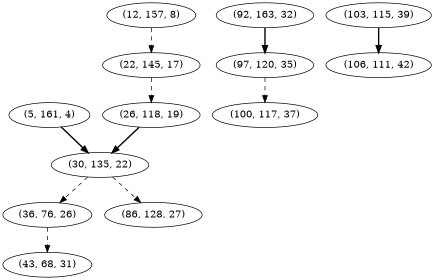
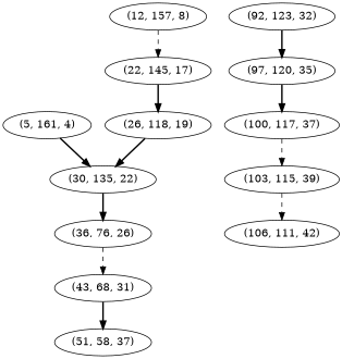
  digraph {
    edge [style=bold]
    "(5, 161, 4)"
    "(30, 135, 22)"
    "(12, 157, 8)"
    "(22, 145, 17)"
    n5 [label="(26, 118, 19)"]
    "(36, 76, 26)"
-   "(86, 128, 27)"
    "(43, 68, 31)"
-   "(92, 123, 32)" [label="(92, 163, 32)"]
+   "(51, 58, 37)"
+   "(92, 123, 32)"
    "(97, 120, 35)"
    "(100, 117, 37)"
    "(103, 115, 39)"
    "(106, 111, 42)"
    "(5, 161, 4)" -> "(30, 135, 22)"
-   "(30, 135, 22)" -> "(36, 76, 26)" [style=dashed]
-   "(30, 135, 22)" -> "(86, 128, 27)" [style=dashed]
+   "(30, 135, 22)" -> "(36, 76, 26)"
    "(12, 157, 8)" -> "(22, 145, 17)" [style=dashed]
-   "(22, 145, 17)" -> n5 [style=dashed]
+   "(22, 145, 17)" -> n5
    n5 -> "(30, 135, 22)"
    "(36, 76, 26)" -> "(43, 68, 31)" [style=dashed]
+   "(43, 68, 31)" -> "(51, 58, 37)"
    "(92, 123, 32)" -> "(97, 120, 35)"
-   "(97, 120, 35)" -> "(100, 117, 37)" [style=dashed]
-   "(103, 115, 39)" -> "(106, 111, 42)"
+   "(97, 120, 35)" -> "(100, 117, 37)"
+   "(100, 117, 37)" -> "(103, 115, 39)" [style=dashed]
+   "(103, 115, 39)" -> "(106, 111, 42)" [style=dashed]
  }
